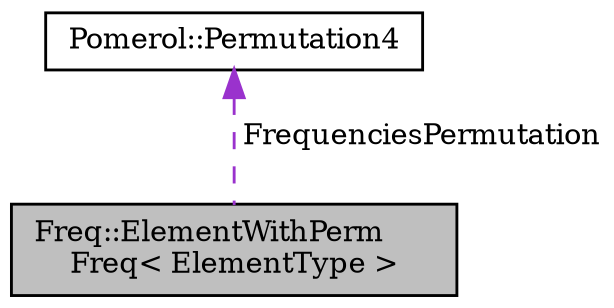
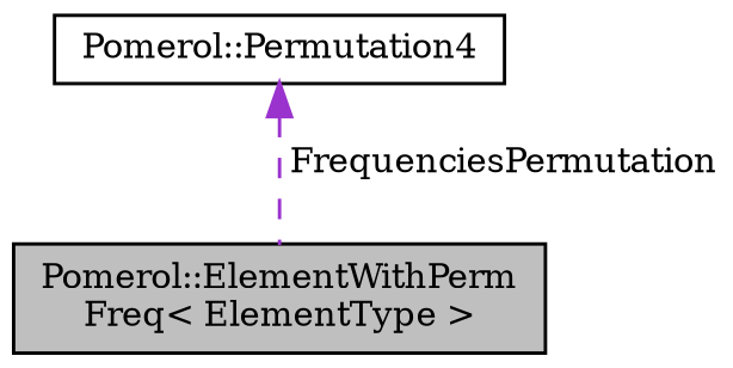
  digraph {
    fontname="DejaVu Serif"
    node [color=black fontname="DejaVu Serif" fontsize=10 shape=record style=filled]
-   n1 [fillcolor=grey75 fontcolor=black height=0.2 label="Freq::ElementWithPerm\lFreq\< ElementType \>" width=0.4]
+   n1 [fillcolor=grey75 fontcolor=black height=0.2 label="Pomerol::ElementWithPerm\lFreq\< ElementType \>" width=0.4]
    n2 [fillcolor=white height=0.2 label="Pomerol::Permutation4" width=0.4]
    n2 -> n1 [color=darkorchid3 dir=back fontname="DejaVu Serif" fontsize=10 label=" FrequenciesPermutation" labelfontname=Helvetica labelfontsize=10 style=dashed]
  }
